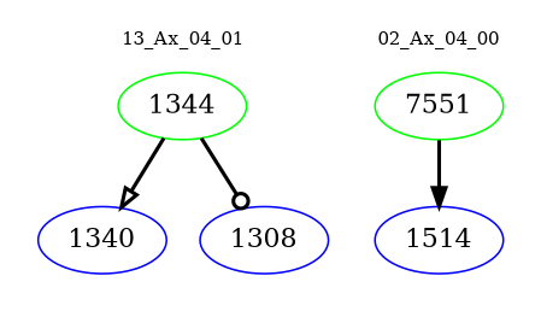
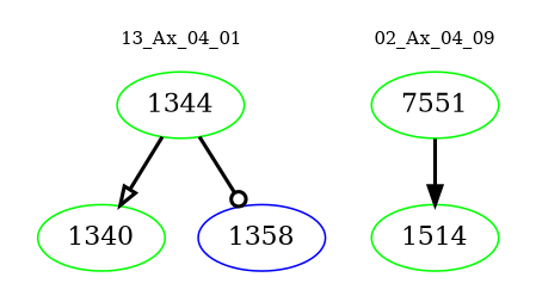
  digraph {
    node [color=blue]
    edge [color=black style=bold]
    n1 [color=green label=1344]
-   n2 [label=1340]
-   n3 [label=1308]
+   n2 [color=green label=1340]
+   n3 [label=1358]
    n4 [color=green label=7551]
-   n5 [label=1514]
+   n5 [color=green label=1514]
    subgraph cluster_1 {
      color=white
      fontsize=10
      label="13_Ax_04_01"
      n1
      n2
      n3
    }
    subgraph cluster_2 {
      color=white
      fontsize=10
-     label="02_Ax_04_00"
+     label="02_Ax_04_09"
      n4
      n5
    }
    n1 -> n2 [arrowhead=onormal]
    n1 -> n3 [arrowhead=odot]
    n4 -> n5 [arrowhead=normal]
  }
